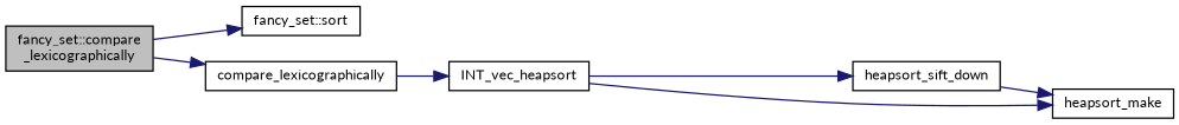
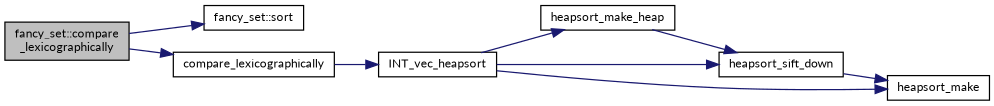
  digraph {
    fontname=Lato
    rankdir=LR
    node [color=black fillcolor=white fontname=Lato fontsize=10 shape=record style=filled]
    edge [color=midnightblue fontname=Lato fontsize=10 labelfontname=Helvetica labelfontsize=10 style=solid]
    n1 [fillcolor=grey75 fontcolor=black height=0.2 label="fancy_set::compare\l_lexicographically" width=0.4]
    n2 [height=0.2 label="fancy_set::sort" width=0.4]
    n3 [height=0.2 label=compare_lexicographically width=0.4]
    n4 [height=0.2 label=INT_vec_heapsort width=0.4]
+   n5 [height=0.2 label=heapsort_make_heap width=0.4]
    n6 [height=0.2 label=heapsort_sift_down width=0.4]
    n7 [height=0.2 label=heapsort_make width=0.4]
    n1 -> n2
    n1 -> n3
    n3 -> n4
+   n4 -> n5
    n4 -> n6
    n4 -> n7
+   n5 -> n6
    n6 -> n7
  }
